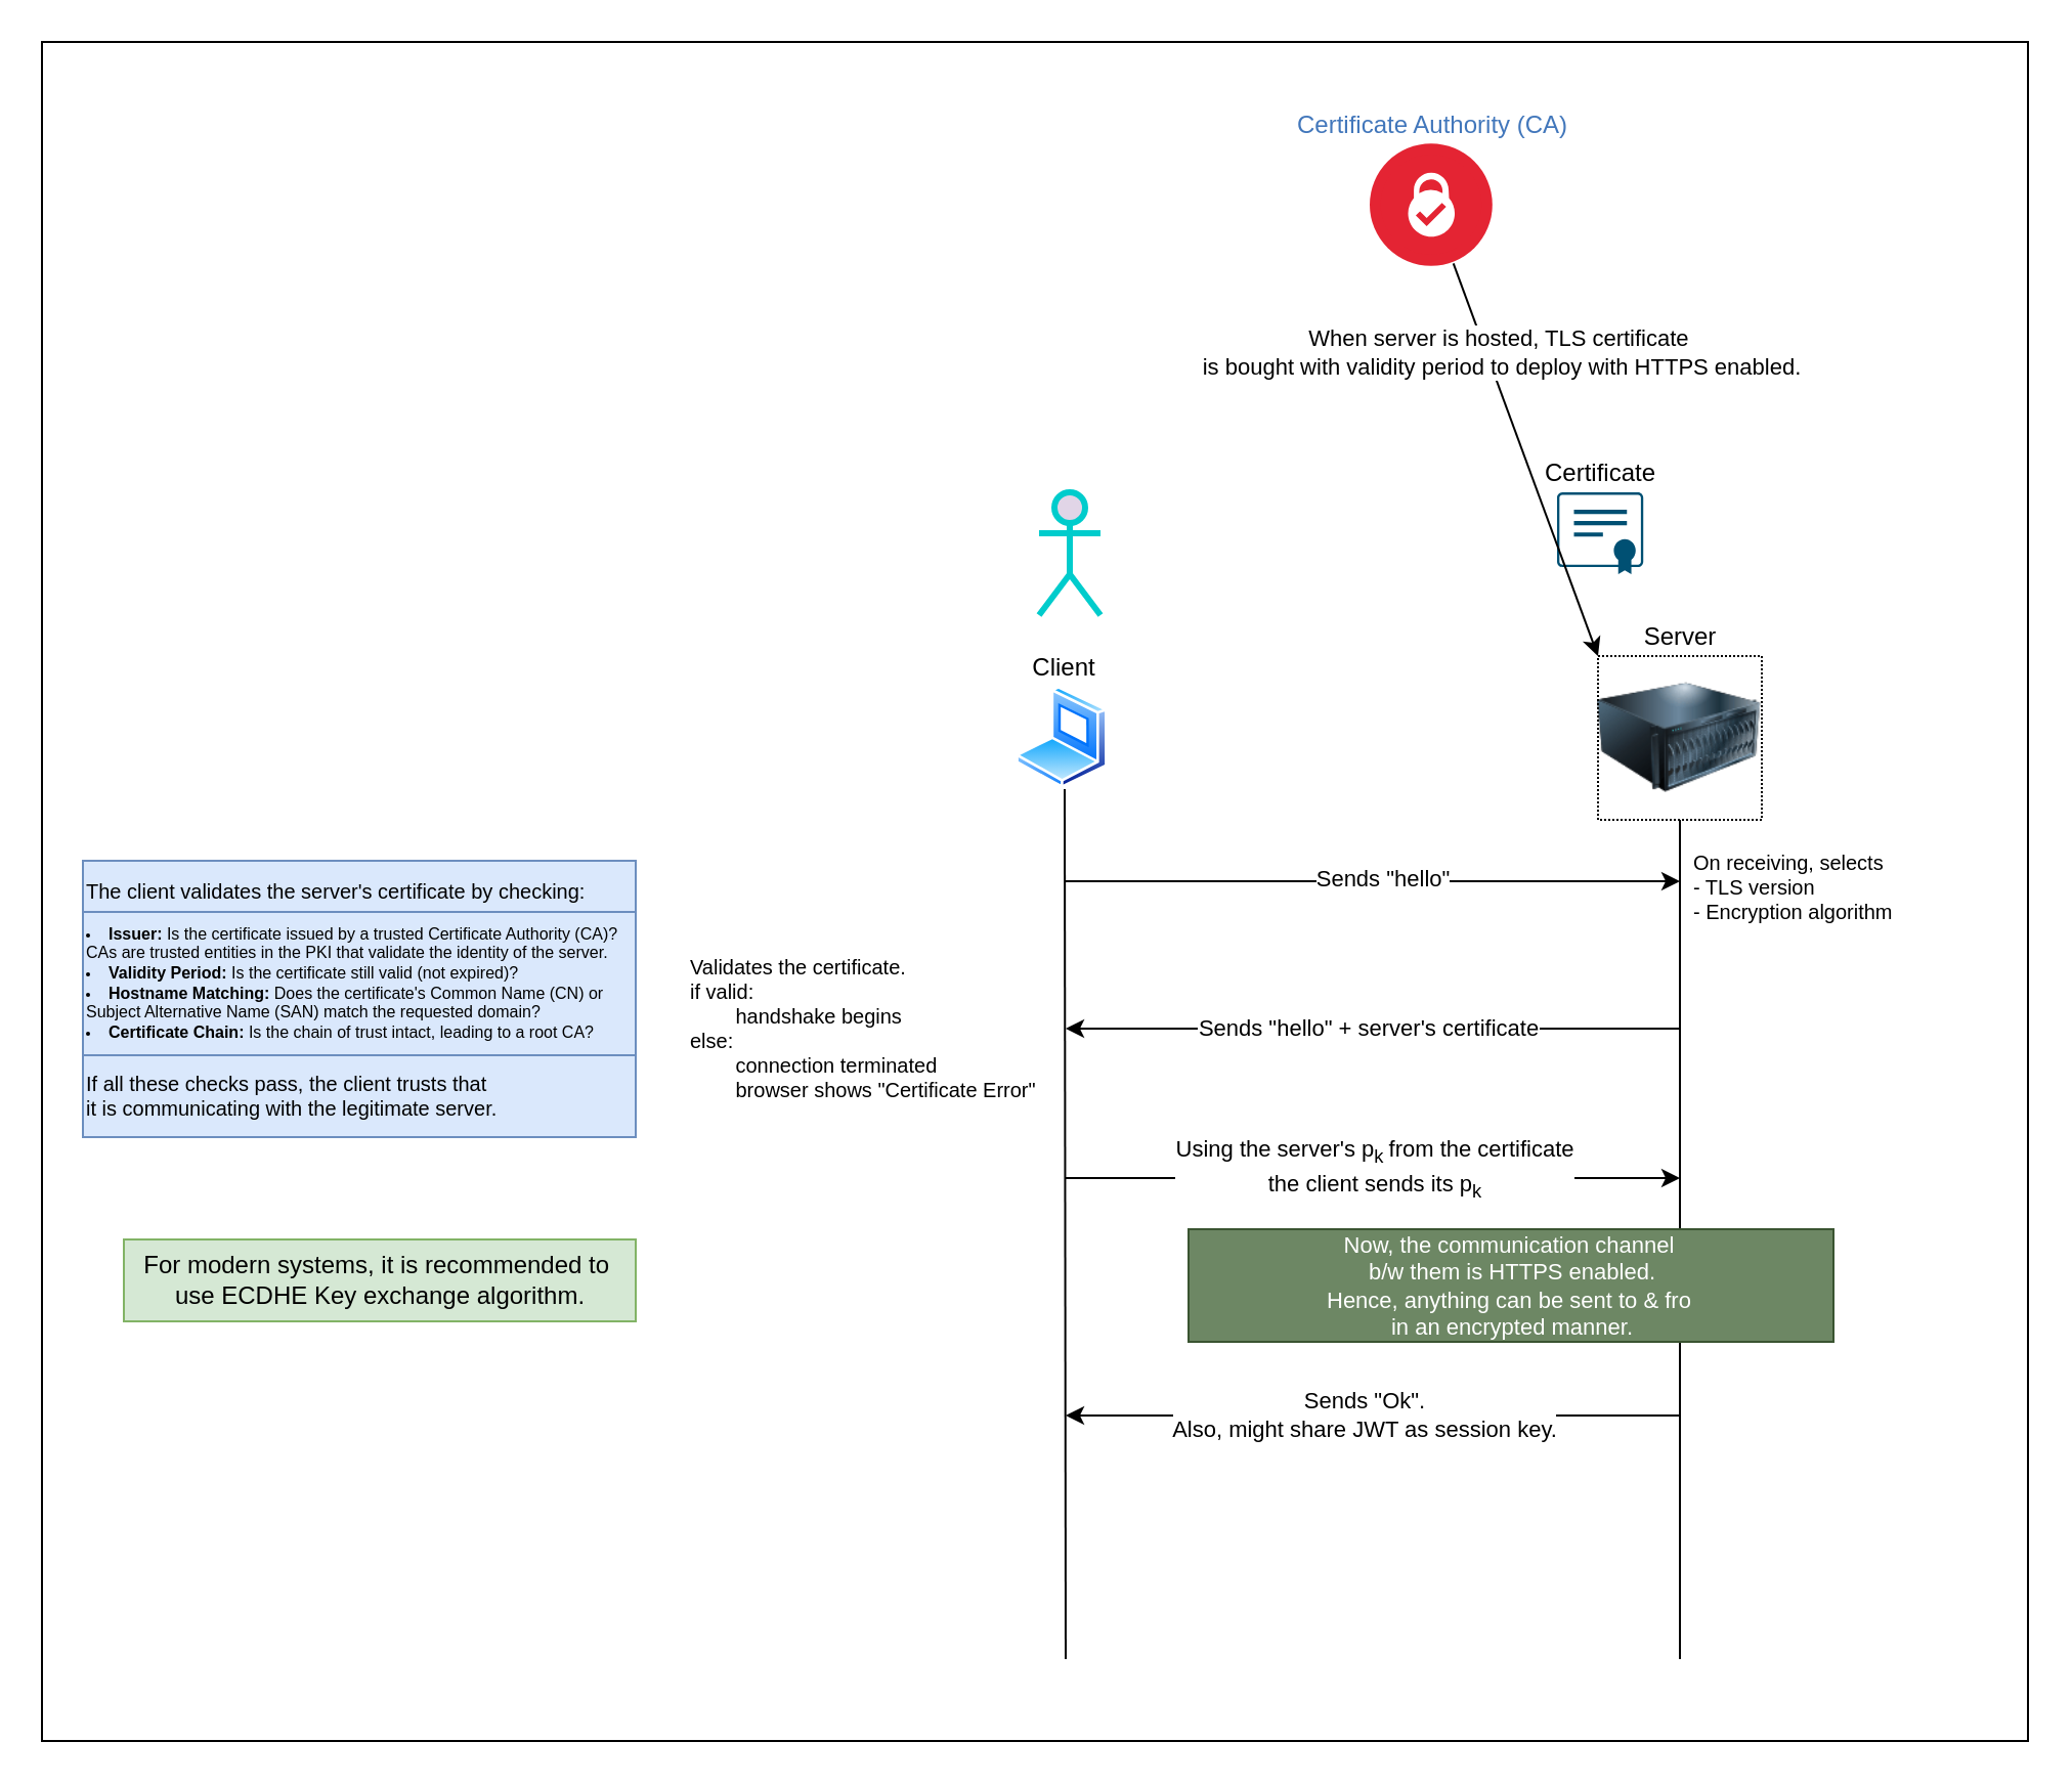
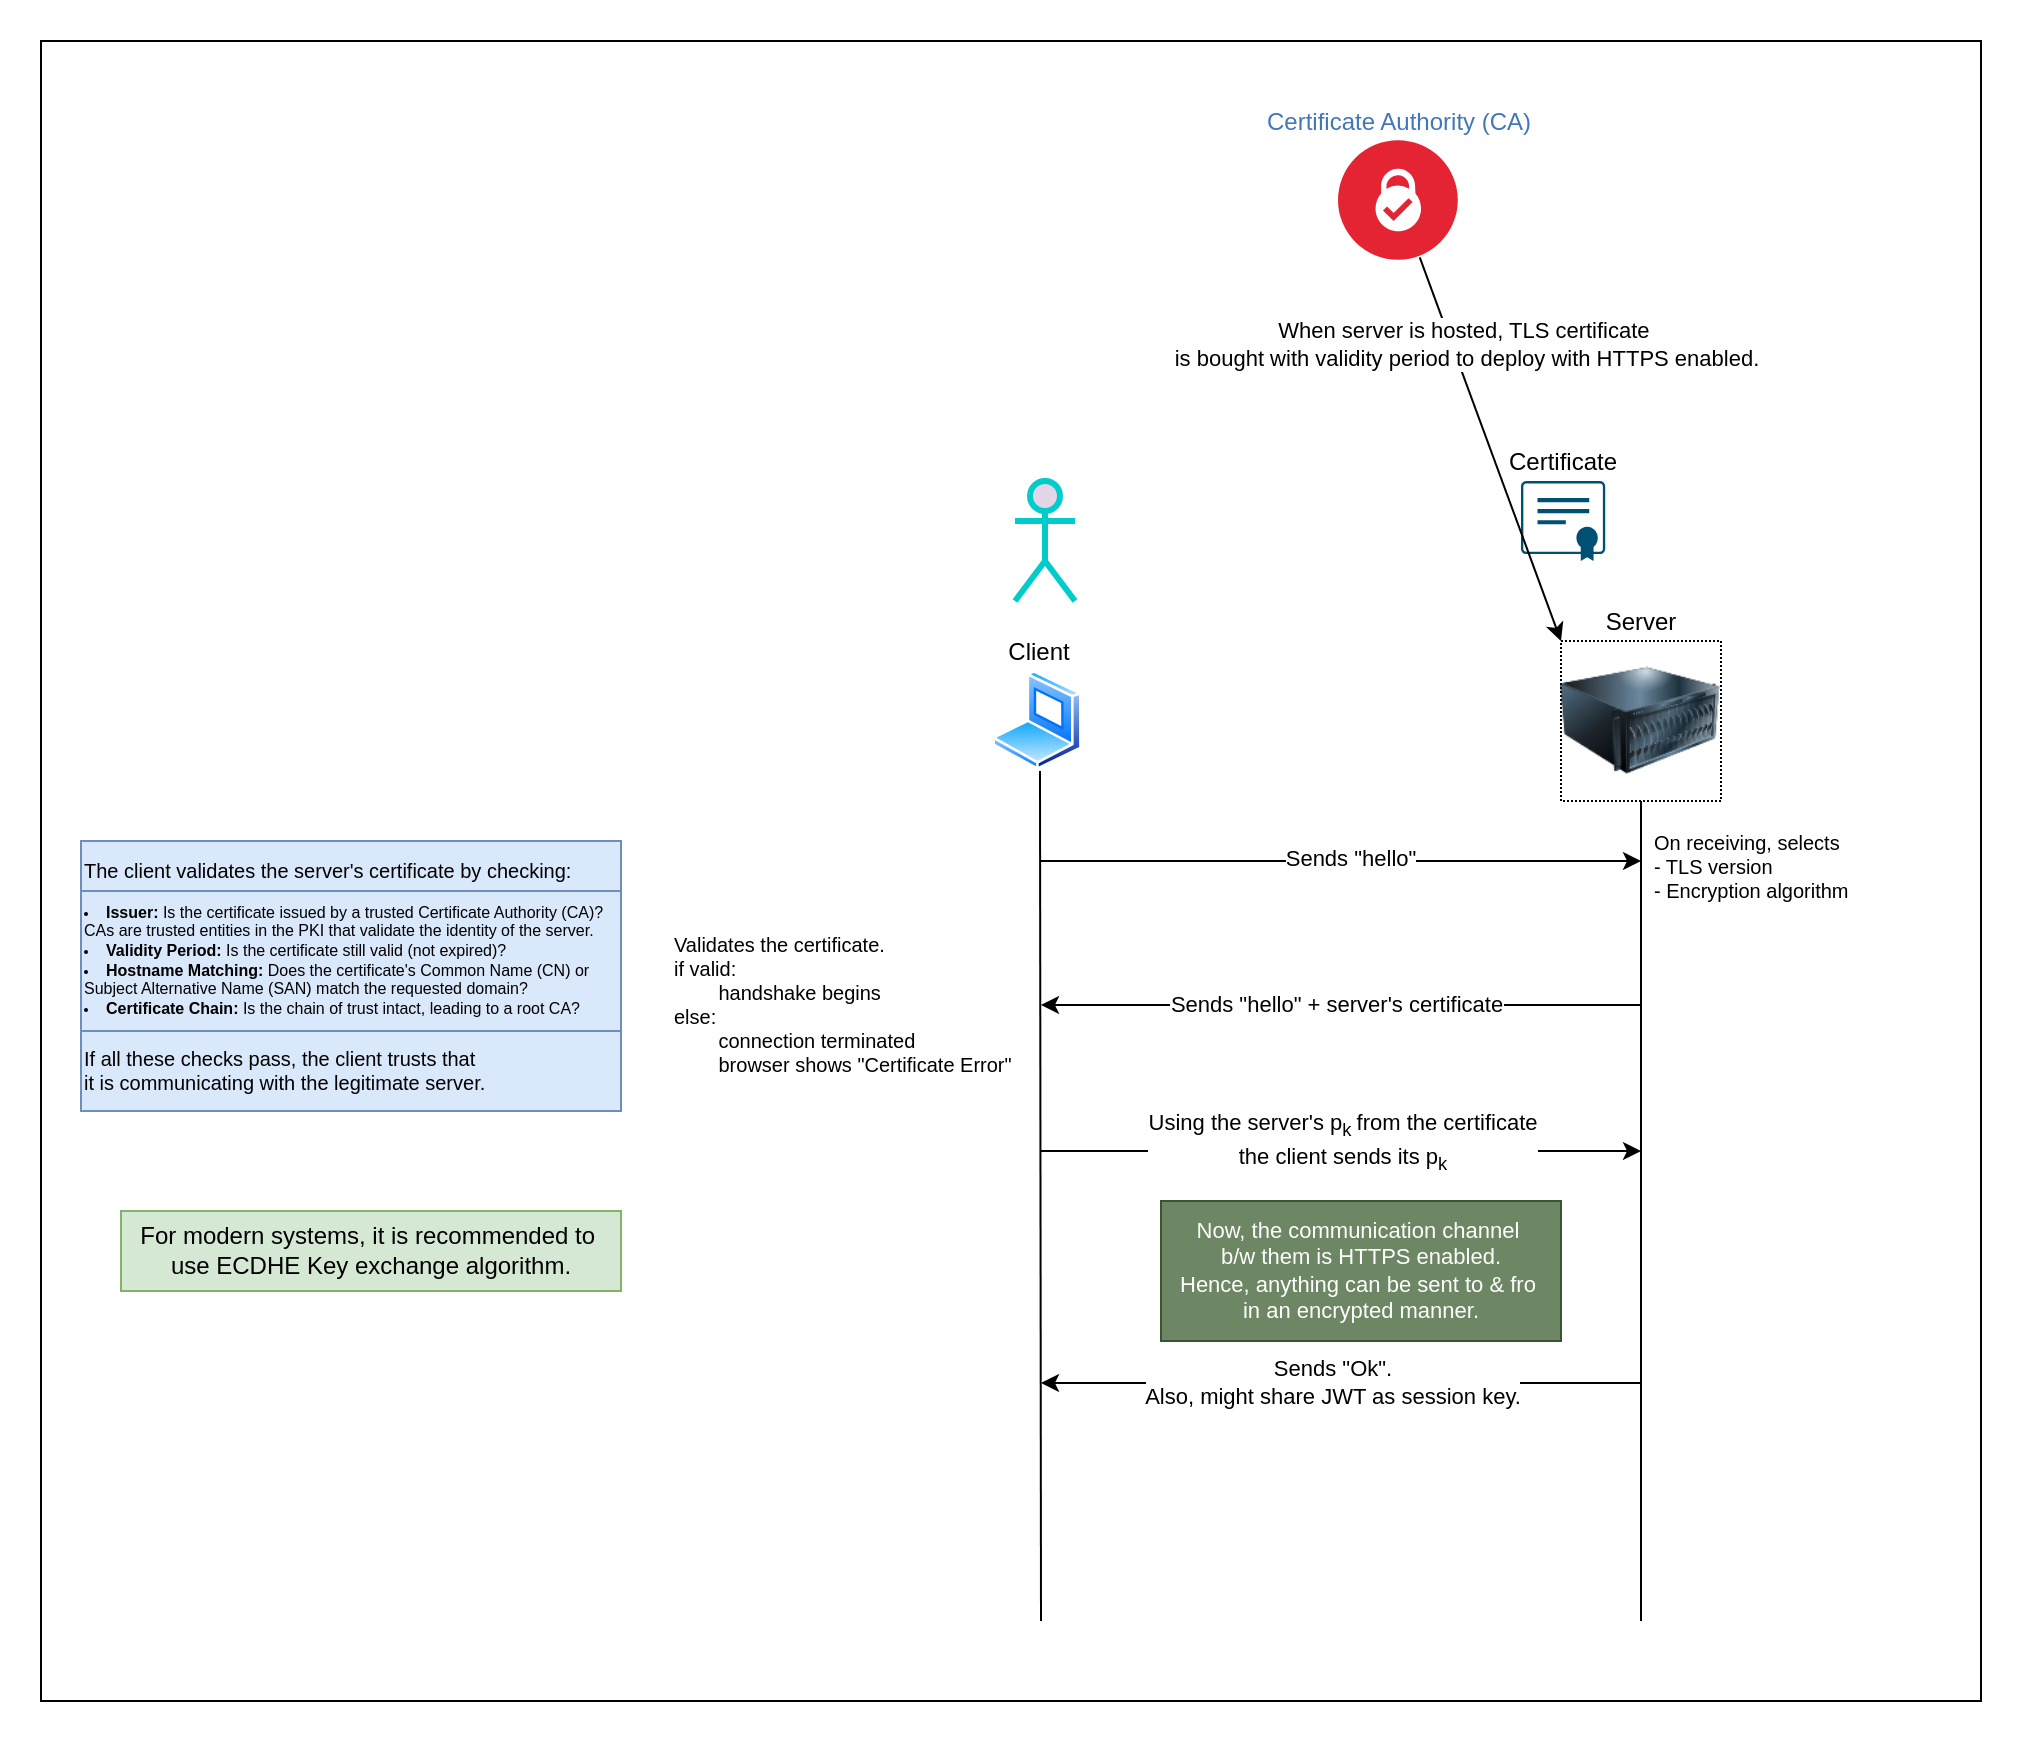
  <mxCell id="0" />
  <mxCell id="1" parent="0" />
  <mxCell id="2" value="" style="rounded=0;whiteSpace=wrap;html=1;" parent="1" vertex="1"><mxGeometry x="20" y="20" width="970" height="830" as="geometry" /></mxCell>
  <mxCell id="3" value="" style="shape=umlActor;verticalLabelPosition=bottom;verticalAlign=top;html=1;outlineConnect=0;strokeWidth=3;fillColor=#e1d5e7;strokeColor=#00CCCC;" parent="1" vertex="1"><mxGeometry x="507" y="240" width="30" height="60" as="geometry" /></mxCell>
  <mxCell id="4" value="Server" style="image;html=1;image=img/lib/clip_art/computers/Server_128x128.png;labelPosition=center;verticalLabelPosition=top;align=center;verticalAlign=bottom;imageBorder=default;dashed=1;dashPattern=1 1;" parent="1" vertex="1"><mxGeometry x="780" y="320" width="80" height="80" as="geometry" /></mxCell>
  <mxCell id="5" value="Client" style="image;aspect=fixed;perimeter=ellipsePerimeter;html=1;align=center;shadow=0;dashed=0;spacingTop=3;image=img/lib/active_directory/laptop_client.svg;labelPosition=center;verticalLabelPosition=top;verticalAlign=bottom;" parent="1" vertex="1"><mxGeometry x="496" y="335" width="45" height="50" as="geometry" /></mxCell>
  <mxCell id="6" value="" style="endArrow=none;html=1;rounded=0;entryX=0.5;entryY=1;entryDx=0;entryDy=0;" parent="1" edge="1"><mxGeometry width="50" height="50" relative="1" as="geometry"><mxPoint x="520" y="810" as="sourcePoint" /><mxPoint x="519.5" y="385" as="targetPoint" /></mxGeometry></mxCell>
  <mxCell id="7" value="" style="endArrow=none;html=1;rounded=0;entryX=0.5;entryY=1;entryDx=0;entryDy=0;" parent="1" target="4" edge="1"><mxGeometry width="50" height="50" relative="1" as="geometry"><mxPoint x="820" y="810" as="sourcePoint" /><mxPoint x="533" y="395" as="targetPoint" /></mxGeometry></mxCell>
  <mxCell id="8" value="" style="endArrow=classic;html=1;rounded=0;" parent="1" edge="1"><mxGeometry width="50" height="50" relative="1" as="geometry"><mxPoint x="520" y="430" as="sourcePoint" /><mxPoint x="820" y="430" as="targetPoint" /></mxGeometry></mxCell>
  <mxCell id="9" value="Sends &quot;hello&quot;" style="edgeLabel;html=1;align=center;verticalAlign=middle;resizable=0;points=[];" parent="8" vertex="1" connectable="0"><mxGeometry x="0.027" y="2" relative="1" as="geometry"><mxPoint as="offset" /></mxGeometry></mxCell>
  <mxCell id="10" value="" style="endArrow=classic;html=1;rounded=0;" parent="1" edge="1"><mxGeometry width="50" height="50" relative="1" as="geometry"><mxPoint x="820" y="502" as="sourcePoint" /><mxPoint x="520" y="502" as="targetPoint" /></mxGeometry></mxCell>
  <mxCell id="11" value="Sends &quot;hello&quot; + server's certificate" style="edgeLabel;html=1;align=center;verticalAlign=middle;resizable=0;points=[];" parent="10" vertex="1" connectable="0"><mxGeometry x="0.02" y="-1" relative="1" as="geometry"><mxPoint as="offset" /></mxGeometry></mxCell>
  <mxCell id="12" value="&lt;div&gt;&lt;br&gt;&lt;/div&gt;On receiving, selects&amp;nbsp;&lt;div style=&quot;font-size: 10px;&quot;&gt;&lt;span style=&quot;background-color: initial; font-size: 10px;&quot;&gt;- TLS version&lt;/span&gt;&lt;/div&gt;&lt;div style=&quot;font-size: 10px;&quot;&gt;&lt;span style=&quot;background-color: initial; font-size: 10px;&quot;&gt;- Encryption algorithm&lt;/span&gt;&lt;/div&gt;" style="text;html=1;align=left;verticalAlign=middle;resizable=0;points=[];autosize=1;strokeColor=none;fillColor=none;fontSize=10;" parent="1" vertex="1"><mxGeometry x="825" y="397" width="120" height="60" as="geometry" /></mxCell>
  <mxCell id="13" value="" style="edgeStyle=none;orthogonalLoop=1;jettySize=auto;html=1;rounded=0;" parent="1" edge="1"><mxGeometry width="100" relative="1" as="geometry"><mxPoint x="520" y="575" as="sourcePoint" /><mxPoint x="820" y="575" as="targetPoint" /><Array as="points" /></mxGeometry></mxCell>
  <mxCell id="14" value="Using the server's p&lt;sub&gt;k&amp;nbsp;&lt;/sub&gt;from the certificate&lt;div&gt;the client sends its p&lt;sub&gt;k&lt;/sub&gt;&lt;/div&gt;" style="edgeLabel;html=1;align=center;verticalAlign=middle;resizable=0;points=[];" parent="13" vertex="1" connectable="0"><mxGeometry x="-0.267" y="2" relative="1" as="geometry"><mxPoint x="40" y="-3" as="offset" /></mxGeometry></mxCell>
  <mxCell id="15" value="&lt;div&gt;Validates the certificate.&lt;/div&gt;&lt;div&gt;if valid:&lt;/div&gt;&lt;div&gt;&lt;span style=&quot;white-space: pre;&quot;&gt;&#09;&lt;/span&gt;handshake begins&lt;br&gt;&lt;/div&gt;&lt;div&gt;else:&lt;/div&gt;&lt;div&gt;&lt;span style=&quot;white-space: pre;&quot;&gt;&#09;&lt;/span&gt;connection terminated&lt;br&gt;&lt;/div&gt;&lt;div&gt;&lt;span style=&quot;white-space: pre;&quot;&gt;&#09;&lt;/span&gt;browser shows &quot;Certificate Error&quot;&lt;br&gt;&lt;/div&gt;" style="text;html=1;align=left;verticalAlign=middle;resizable=0;points=[];autosize=1;strokeColor=none;fillColor=none;fontSize=10;" parent="1" vertex="1"><mxGeometry x="335" y="457" width="190" height="90" as="geometry" /></mxCell>
  <mxCell id="16" value="Certificate" style="points=[[0.015,0.015,0],[0.25,0,0],[0.5,0,0],[0.75,0,0],[0.985,0.015,0],[1,0.22,0],[1,0.44,0],[1,0.67,0],[0.985,0.89,0],[0,0.22,0],[0,0.44,0],[0,0.67,0],[0.015,0.89,0],[0.25,0.91,0],[0.5,0.91,0],[0.785,0.955,0]];verticalLabelPosition=top;sketch=0;html=1;verticalAlign=bottom;aspect=fixed;align=center;pointerEvents=1;shape=mxgraph.cisco19.x509_certificate;fillColor=#005073;strokeColor=none;labelPosition=center;" parent="1" vertex="1"><mxGeometry x="760" y="240" width="42.11" height="40" as="geometry" /></mxCell>
  <mxCell id="17" style="rounded=0;orthogonalLoop=1;jettySize=auto;html=1;entryX=0;entryY=0;entryDx=0;entryDy=0;" parent="1" source="19" target="4" edge="1"><mxGeometry relative="1" as="geometry" /></mxCell>
  <mxCell id="18" value="When server is hosted, TLS certificate&amp;nbsp;&lt;div&gt;is bought with validity period to deploy with HTTPS enabled.&lt;/div&gt;" style="edgeLabel;html=1;align=center;verticalAlign=middle;resizable=0;points=[];" parent="17" vertex="1" connectable="0"><mxGeometry x="-0.308" y="-1" relative="1" as="geometry"><mxPoint y="-24" as="offset" /></mxGeometry></mxCell>
  <mxCell id="19" value="Certificate Authority (CA)" style="image;aspect=fixed;perimeter=ellipsePerimeter;html=1;align=center;shadow=0;dashed=0;fontColor=#4277BB;labelBackgroundColor=default;fontSize=12;spacingTop=3;image=img/lib/ibm/blockchain/certificate_authority.svg;labelPosition=center;verticalLabelPosition=top;verticalAlign=bottom;" parent="1" vertex="1"><mxGeometry x="669" y="70" width="60" height="60" as="geometry" /></mxCell>
  <mxCell id="20" value="" style="group;fillColor=#dae8fc;strokeColor=#6c8ebf;" parent="1" vertex="1" connectable="0"><mxGeometry x="40" y="420" width="270" height="135" as="geometry" /></mxCell>
  <mxCell id="21" value="&lt;li style=&quot;font-size: 8px;&quot;&gt;&lt;strong style=&quot;background-color: initial;&quot;&gt;Issuer:&lt;/strong&gt;&lt;span style=&quot;background-color: initial;&quot;&gt; Is the certificate issued by a trusted Certificate Authority (CA)? CAs are trusted entities in the PKI that validate the identity of the server.&lt;/span&gt;&lt;/li&gt;&lt;li style=&quot;font-size: 8px;&quot;&gt;&lt;strong style=&quot;font-size: 8px;&quot;&gt;Validity Period:&lt;/strong&gt; Is the certificate still valid (not expired)?&lt;/li&gt;&lt;li style=&quot;font-size: 8px;&quot;&gt;&lt;strong style=&quot;font-size: 8px;&quot;&gt;Hostname Matching:&lt;/strong&gt; Does the certificate's Common Name (CN) or Subject Alternative Name (SAN) match the requested domain?&lt;/li&gt;&lt;li style=&quot;font-size: 8px;&quot;&gt;&lt;strong style=&quot;font-size: 8px;&quot;&gt;Certificate Chain:&lt;/strong&gt; Is the chain of trust intact, leading to a root CA?&lt;/li&gt;" style="whiteSpace=wrap;html=1;align=left;fontSize=8;fillColor=#dae8fc;strokeColor=#6c8ebf;" parent="20" vertex="1"><mxGeometry y="25" width="270" height="70" as="geometry" /></mxCell>
  <mxCell id="22" value="The client validates the server's certificate by checking:" style="text;html=1;align=left;verticalAlign=middle;resizable=0;points=[];autosize=1;strokeColor=none;fillColor=none;fontSize=10;" parent="20" vertex="1"><mxGeometry width="270" height="30" as="geometry" /></mxCell>
  <mxCell id="23" value="If all these checks pass, the client trusts that&amp;nbsp;&lt;div&gt;it is communicating with the legitimate server.&lt;/div&gt;" style="text;html=1;align=left;verticalAlign=middle;resizable=0;points=[];autosize=1;strokeColor=none;fillColor=none;fontSize=10;" parent="20" vertex="1"><mxGeometry y="95" width="220" height="40" as="geometry" /></mxCell>
  <mxCell id="24" value="For modern systems, it is recommended to&amp;nbsp;&lt;div&gt;use ECDHE Key exchange algorithm.&lt;/div&gt;" style="text;html=1;align=center;verticalAlign=middle;resizable=0;points=[];autosize=1;strokeColor=#82b366;fillColor=#d5e8d4;" parent="1" vertex="1"><mxGeometry x="60" y="605" width="250" height="40" as="geometry" /></mxCell>
- <mxCell id="25" value="Now, the communication channel&amp;nbsp;&lt;div style=&quot;font-size: 11px;&quot;&gt;b/w them is HTTPS enabled.&lt;/div&gt;&lt;div style=&quot;font-size: 11px;&quot;&gt;Hence, anything can be sent to &amp;amp; fro&amp;nbsp;&lt;/div&gt;&lt;div style=&quot;font-size: 11px;&quot;&gt;in an encrypted manner.&lt;/div&gt;" style="text;html=1;align=center;verticalAlign=middle;resizable=0;points=[];autosize=1;strokeColor=#3A5431;fillColor=#6d8764;fontSize=11;fontColor=#ffffff;" parent="1" vertex="1"><mxGeometry x="580" y="600" width="315" height="55" as="geometry" /></mxCell>
+ <mxCell id="25" value="Now, the communication channel&amp;nbsp;&lt;div style=&quot;font-size: 11px;&quot;&gt;b/w them is HTTPS enabled.&lt;/div&gt;&lt;div style=&quot;font-size: 11px;&quot;&gt;Hence, anything can be sent to &amp;amp; fro&amp;nbsp;&lt;/div&gt;&lt;div style=&quot;font-size: 11px;&quot;&gt;in an encrypted manner.&lt;/div&gt;" style="text;html=1;align=center;verticalAlign=middle;resizable=0;points=[];autosize=1;strokeColor=#3A5431;fillColor=#6d8764;fontSize=11;fontColor=#ffffff;" parent="1" vertex="1"><mxGeometry x="580" y="600" width="200" height="70" as="geometry" /></mxCell>
  <mxCell id="26" value="" style="edgeStyle=none;orthogonalLoop=1;jettySize=auto;html=1;rounded=0;" parent="1" edge="1"><mxGeometry width="100" relative="1" as="geometry"><mxPoint x="820" y="691" as="sourcePoint" /><mxPoint x="520" y="691" as="targetPoint" /><Array as="points" /></mxGeometry></mxCell>
  <mxCell id="27" value="Sends &quot;Ok&quot;.&lt;div&gt;Also, might share JWT as session key.&lt;/div&gt;" style="edgeLabel;html=1;align=center;verticalAlign=middle;resizable=0;points=[];" parent="26" vertex="1" connectable="0"><mxGeometry x="0.031" y="-1" relative="1" as="geometry"><mxPoint as="offset" /></mxGeometry></mxCell>
